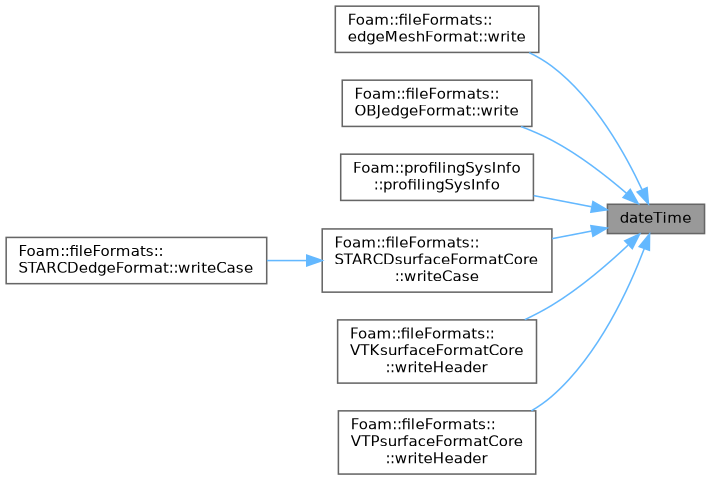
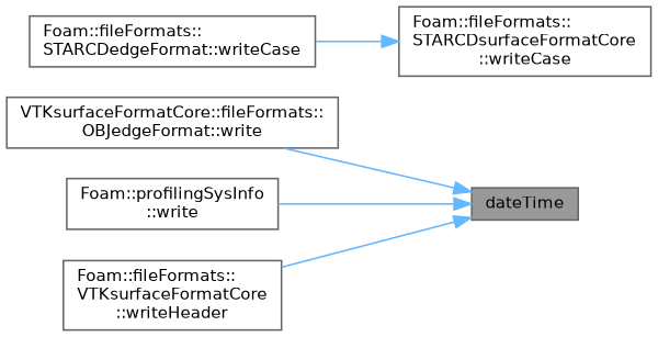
  digraph {
    rankdir=RL
    node [color=grey40 fillcolor=white fontname=Helvetica fontsize=10 shape=box style=filled]
    edge [color=steelblue1 dir=back fontname=Helvetica fontsize=10 labelfontname=Helvetica labelfontsize=10 style=solid]
    n1 [color=gray40 fillcolor=grey60 fontcolor=black height=0.2 label=dateTime width=0.4]
-   n2 [height=0.2 label="Foam::fileFormats::\ledgeMeshFormat::write" width=0.4]
-   n3 [height=0.2 label="Foam::fileFormats::\lOBJedgeFormat::write" width=0.4]
-   n4 [height=0.2 label="Foam::profilingSysInfo\l::profilingSysInfo" width=0.4]
+   n3 [height=0.2 label="VTKsurfaceFormatCore::fileFormats::\lOBJedgeFormat::write" width=0.4]
+   n4 [height=0.2 label="Foam::profilingSysInfo\l::write" width=0.4]
    n5 [height=0.2 label="Foam::fileFormats::\lSTARCDsurfaceFormatCore\l::writeCase" width=0.4]
    n6 [height=0.2 label="Foam::fileFormats::\lVTKsurfaceFormatCore\l::writeHeader" width=0.4]
-   n7 [height=0.2 label="Foam::fileFormats::\lVTPsurfaceFormatCore\l::writeHeader" width=0.4]
    n8 [height=0.2 label="Foam::fileFormats::\lSTARCDedgeFormat::writeCase" width=0.4]
-   n1 -> n2
    n1 -> n3
    n1 -> n4
-   n1 -> n5
    n1 -> n6
-   n1 -> n7
    n5 -> n8
  }
